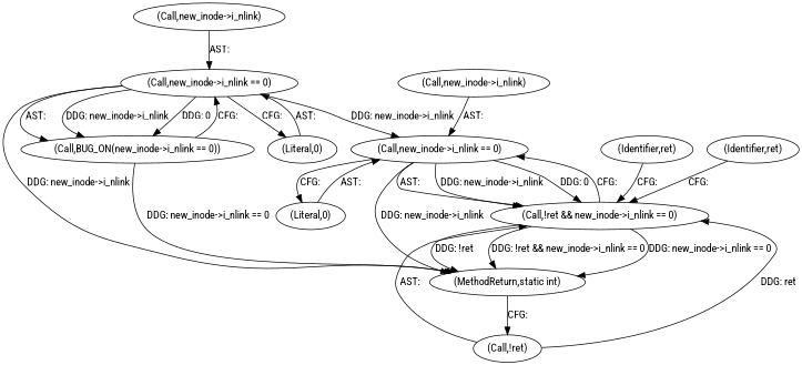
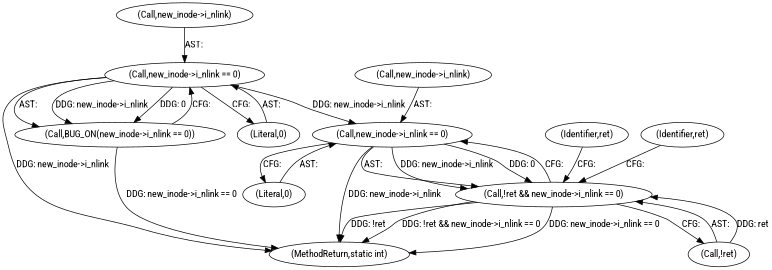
  digraph {
    fontname="Roboto Condensed"
    node [fontname="Roboto Condensed"]
    edge [fontname="Roboto Condensed"]
    n1 [label="(Call,new_inode->i_nlink == 0)"]
    n2 [label="(Call,!ret && new_inode->i_nlink == 0)"]
    n3 [label="(Literal,0)"]
    n4 [label="(MethodReturn,static int)"]
    n5 [label="(Call,!ret)"]
    n6 [label="(Call,new_inode->i_nlink == 0)"]
    n7 [label="(Call,BUG_ON(new_inode->i_nlink == 0))"]
    n8 [label="(Literal,0)"]
    n9 [label="(Call,new_inode->i_nlink)"]
    n10 [label="(Call,new_inode->i_nlink)"]
    n11 [label="(Identifier,ret)"]
    n12 [label="(Identifier,ret)"]
    n1 -> n2 [label="AST: "]
    n1 -> n2 [label="DDG: new_inode->i_nlink"]
    n1 -> n2 [label="DDG: 0"]
    n1 -> n3 [label="CFG: "]
    n1 -> n4 [label="DDG: new_inode->i_nlink"]
    n2 -> n1 [label="CFG: "]
    n2 -> n4 [label="DDG: !ret"]
    n2 -> n4 [label="DDG: !ret && new_inode->i_nlink == 0"]
    n2 -> n4 [label="DDG: new_inode->i_nlink == 0"]
-   n4 -> n5 [label="CFG: "]
+   n2 -> n5 [label="CFG: "]
    n3 -> n1 [label="AST: "]
    n5 -> n2 [label="AST: "]
    n5 -> n2 [label="DDG: ret"]
    n6 -> n1 [label="DDG: new_inode->i_nlink"]
    n6 -> n4 [label="DDG: new_inode->i_nlink"]
    n6 -> n7 [label="AST: "]
    n6 -> n7 [label="DDG: new_inode->i_nlink"]
    n6 -> n7 [label="DDG: 0"]
    n6 -> n8 [label="CFG: "]
    n7 -> n4 [label="DDG: new_inode->i_nlink == 0"]
    n7 -> n6 [label="CFG: "]
    n8 -> n6 [label="AST: "]
    n9 -> n1 [label="AST: "]
    n10 -> n6 [label="AST: "]
    n11 -> n2 [label="CFG: "]
    n12 -> n2 [label="CFG: "]
  }
